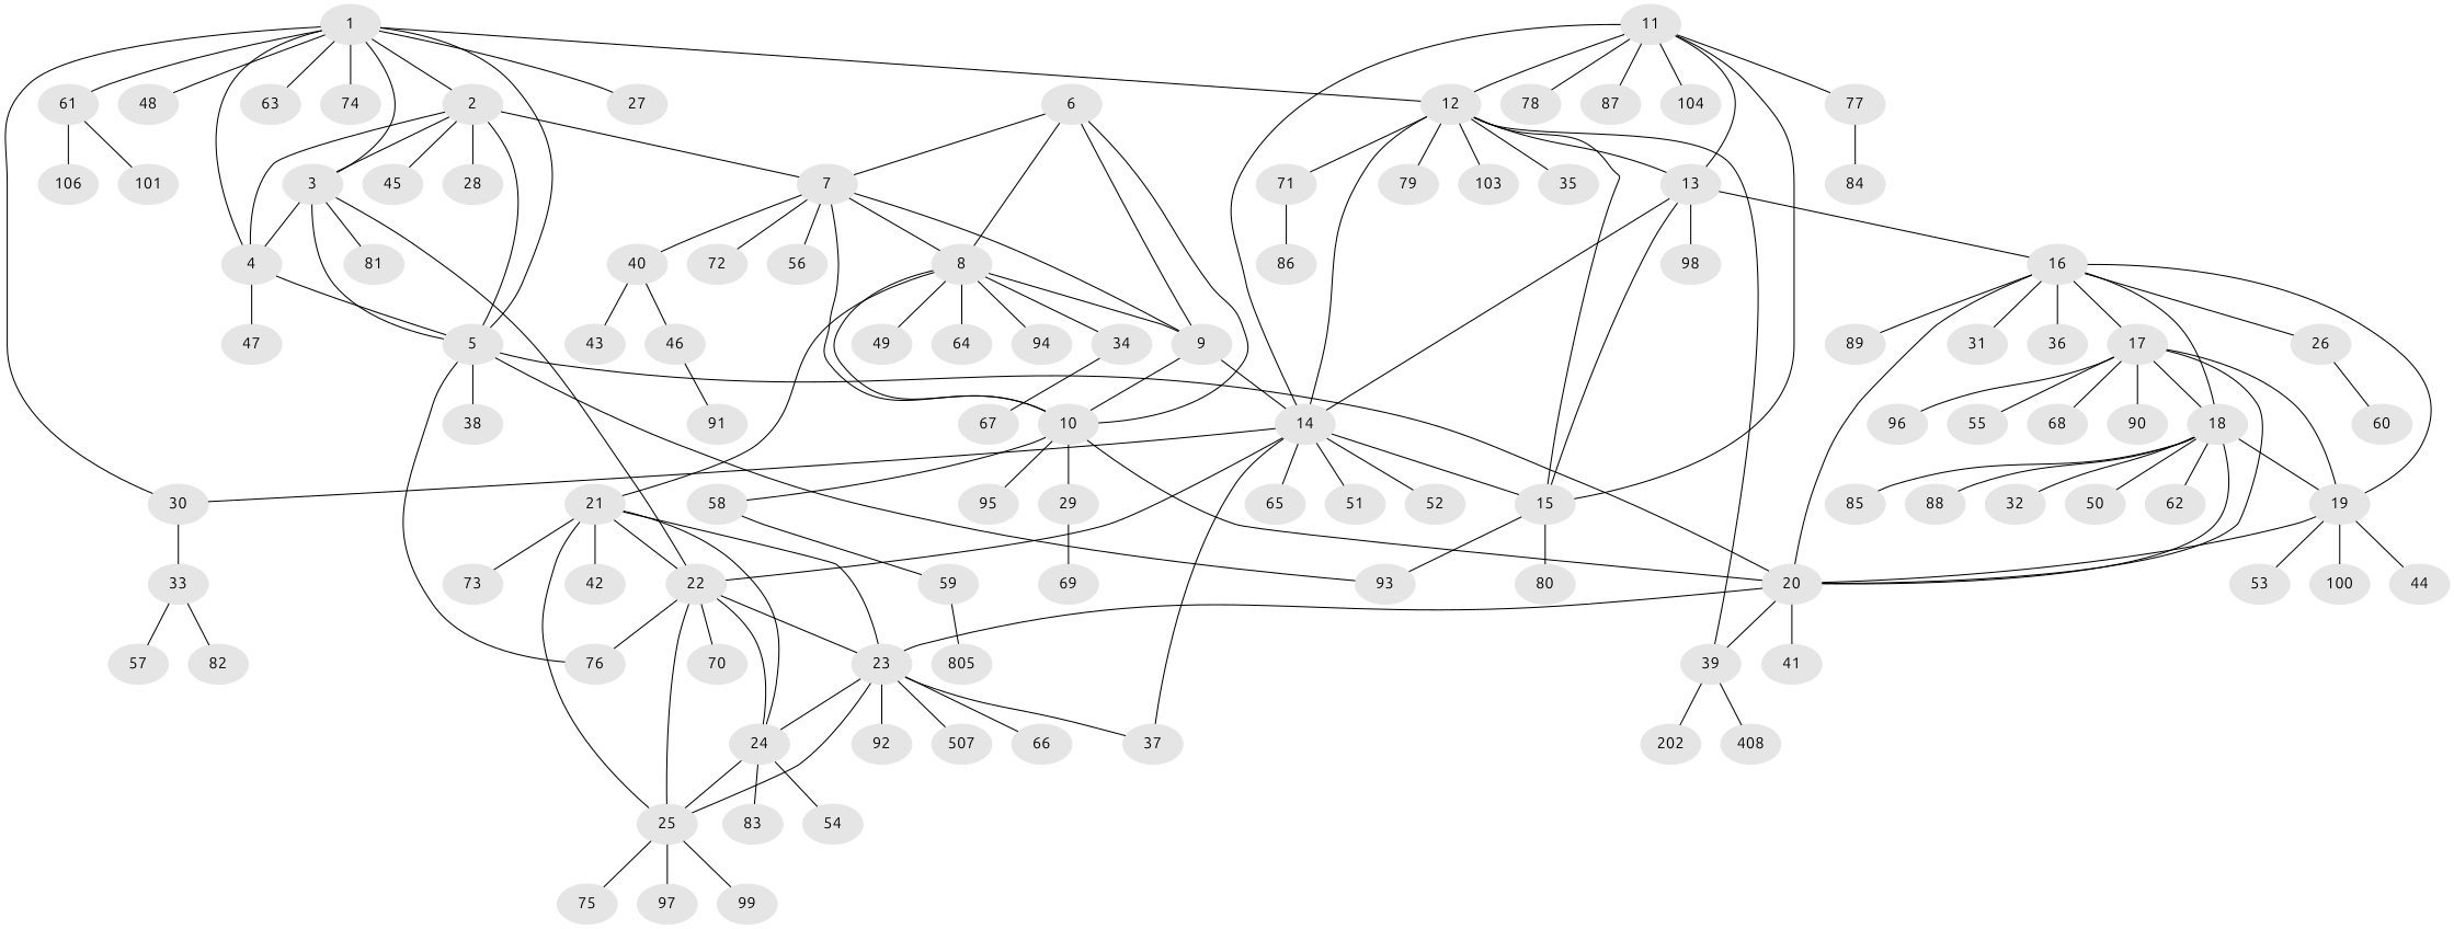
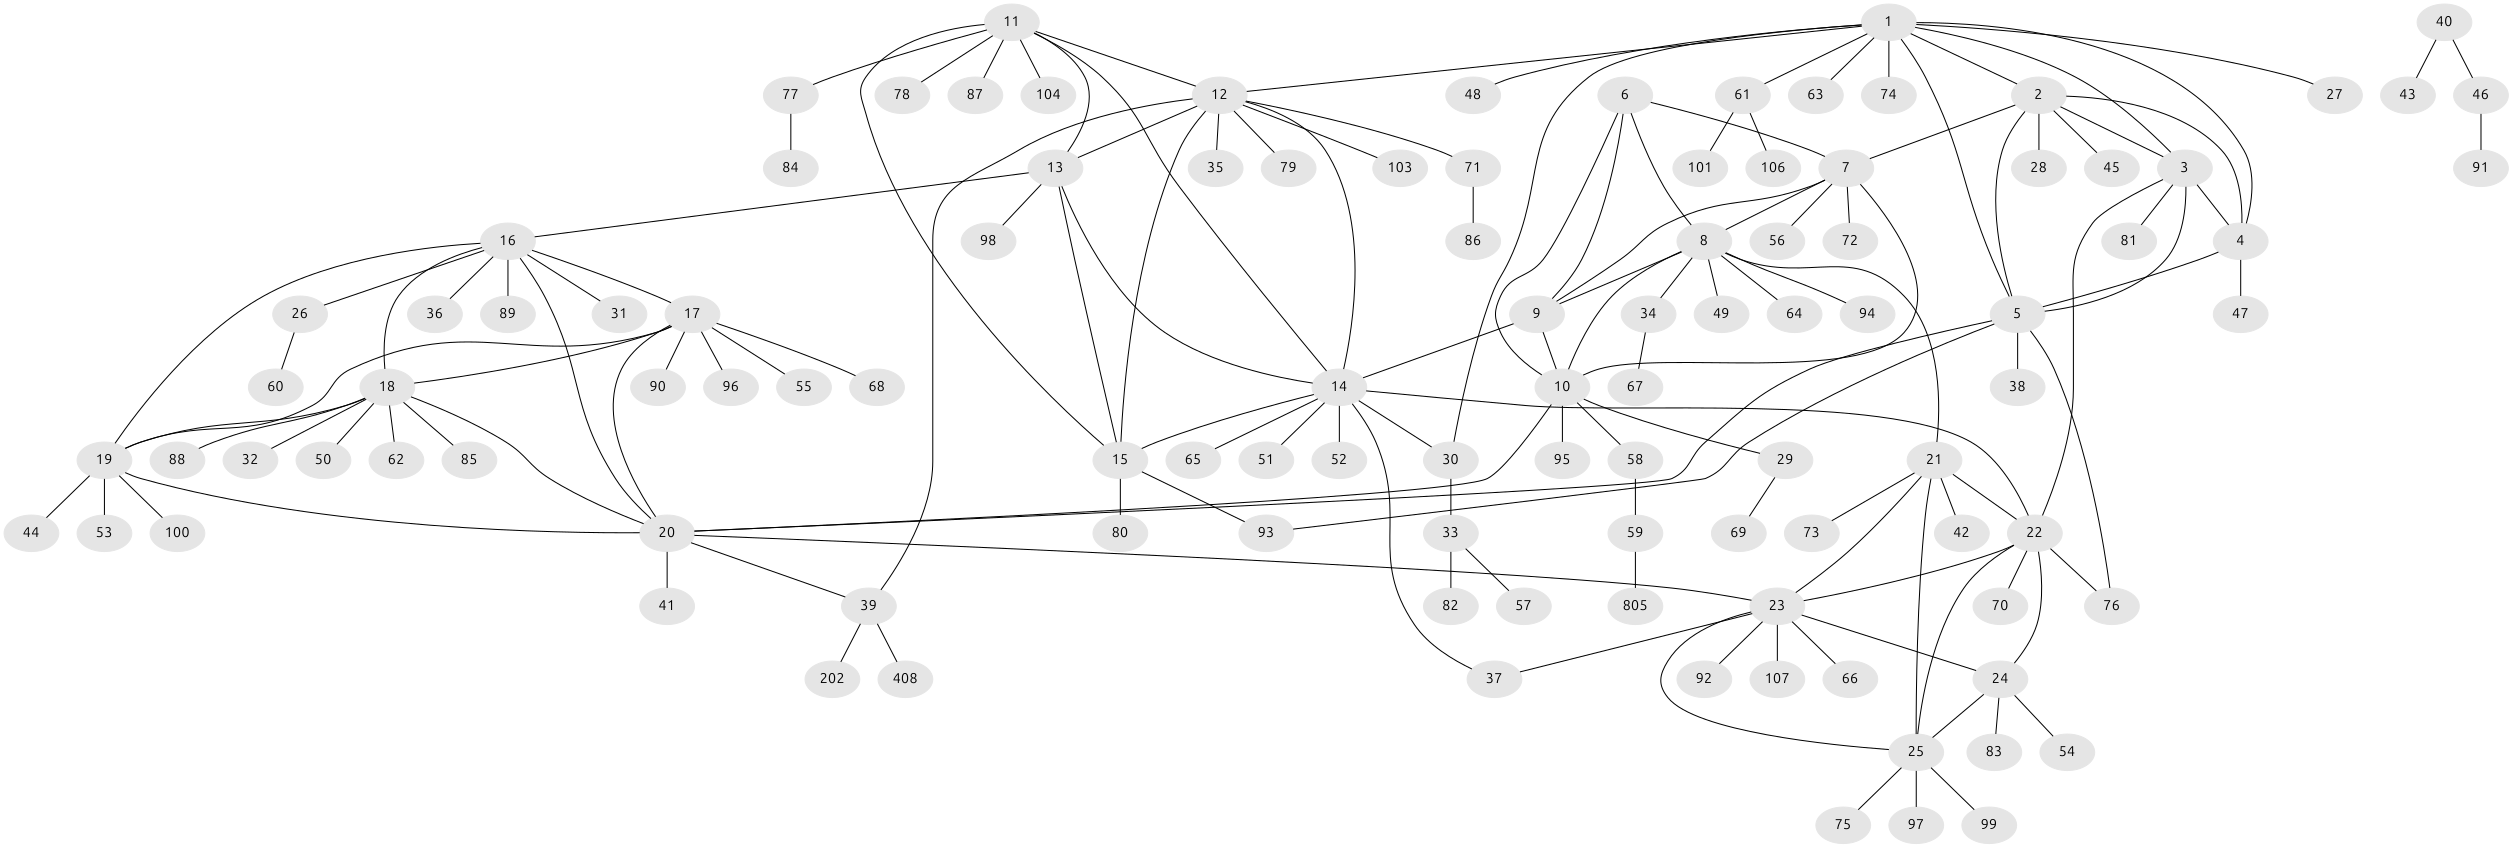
  graph {
    fontname=Ubuntu
    node [color=gray90 fontname=Ubuntu style=filled]
    edge [fontname=Ubuntu]
    1
    2
    3
    4
    5
    12
    27
    30
    48
    61
    63
    74
    7
    28
    45
    22
    81
    47
    20
    38
    76
    93
    14
    13
    15
    35
    39
    71
    79
    103
    33
    101
    106
    8
    9
    10
    40
    56
    72
    23
    24
    25
    70
    41
    6
    21
    34
    49
    64
    94
    29
    58
    95
    43
    46
    42
    73
    67
    37
    51
    52
    65
    69
    59
    11
    77
    78
    87
    104
    16
    98
    80
    84
    n74 [label=202]
    n75 [label=408]
    86
    17
    18
    19
    26
    31
    36
    89
    55
    68
    90
    96
    32
    50
    62
    85
    88
    44
    53
    100
    60
    66
    92
-   107 [label=507]
+   107
    54
    83
    75
    97
    99
    57
    82
    91
    n108 [label=805]
    1 -- 2
    1 -- 3
    1 -- 4
    1 -- 5
    1 -- 12
    1 -- 27
    1 -- 30
    1 -- 48
    1 -- 61
    1 -- 63
    1 -- 74
    2 -- 3
    2 -- 4
    2 -- 5
    2 -- 7
    2 -- 28
    2 -- 45
    3 -- 4
    3 -- 5
    3 -- 22
    3 -- 81
    4 -- 5
    4 -- 47
    5 -- 20
    5 -- 38
    5 -- 76
    5 -- 93
    12 -- 14
    12 -- 13
    12 -- 15
    12 -- 35
    12 -- 39
    12 -- 71
    12 -- 79
    12 -- 103
    30 -- 33
    61 -- 101
    61 -- 106
    7 -- 8
    7 -- 9
    7 -- 10
-   7 -- 40
    7 -- 56
    7 -- 72
    22 -- 76
    22 -- 23
    22 -- 24
    22 -- 25
    22 -- 70
    20 -- 39
    20 -- 23
    20 -- 41
    14 -- 30
    14 -- 22
    14 -- 15
    14 -- 37
    14 -- 51
    14 -- 52
    14 -- 65
    13 -- 14
    13 -- 15
    13 -- 16
    13 -- 98
    15 -- 93
    15 -- 80
    39 -- n74
    39 -- n75
    71 -- 86
    33 -- 57
    33 -- 82
    8 -- 9
    8 -- 10
    8 -- 21
    8 -- 34
    8 -- 49
    8 -- 64
    8 -- 94
    9 -- 14
    9 -- 10
    10 -- 20
    10 -- 29
    10 -- 58
    10 -- 95
    40 -- 43
    40 -- 46
    23 -- 24
    23 -- 25
    23 -- 37
    23 -- 66
    23 -- 92
    23 -- 107
    24 -- 25
    24 -- 54
    24 -- 83
    25 -- 75
    25 -- 97
    25 -- 99
    6 -- 7
    6 -- 8
    6 -- 9
    6 -- 10
    21 -- 22
    21 -- 23
-   21 -- 24
    21 -- 25
    21 -- 42
    21 -- 73
    34 -- 67
    29 -- 69
    58 -- 59
    46 -- 91
    59 -- n108
    11 -- 12
    11 -- 14
    11 -- 13
    11 -- 15
    11 -- 77
    11 -- 78
    11 -- 87
    11 -- 104
    77 -- 84
    16 -- 20
    16 -- 17
    16 -- 18
    16 -- 19
    16 -- 26
    16 -- 31
    16 -- 36
    16 -- 89
    17 -- 20
    17 -- 18
    17 -- 19
    17 -- 55
    17 -- 68
    17 -- 90
    17 -- 96
    18 -- 20
    18 -- 19
    18 -- 32
    18 -- 50
    18 -- 62
    18 -- 85
    18 -- 88
    19 -- 20
    19 -- 44
    19 -- 53
    19 -- 100
    26 -- 60
  }
